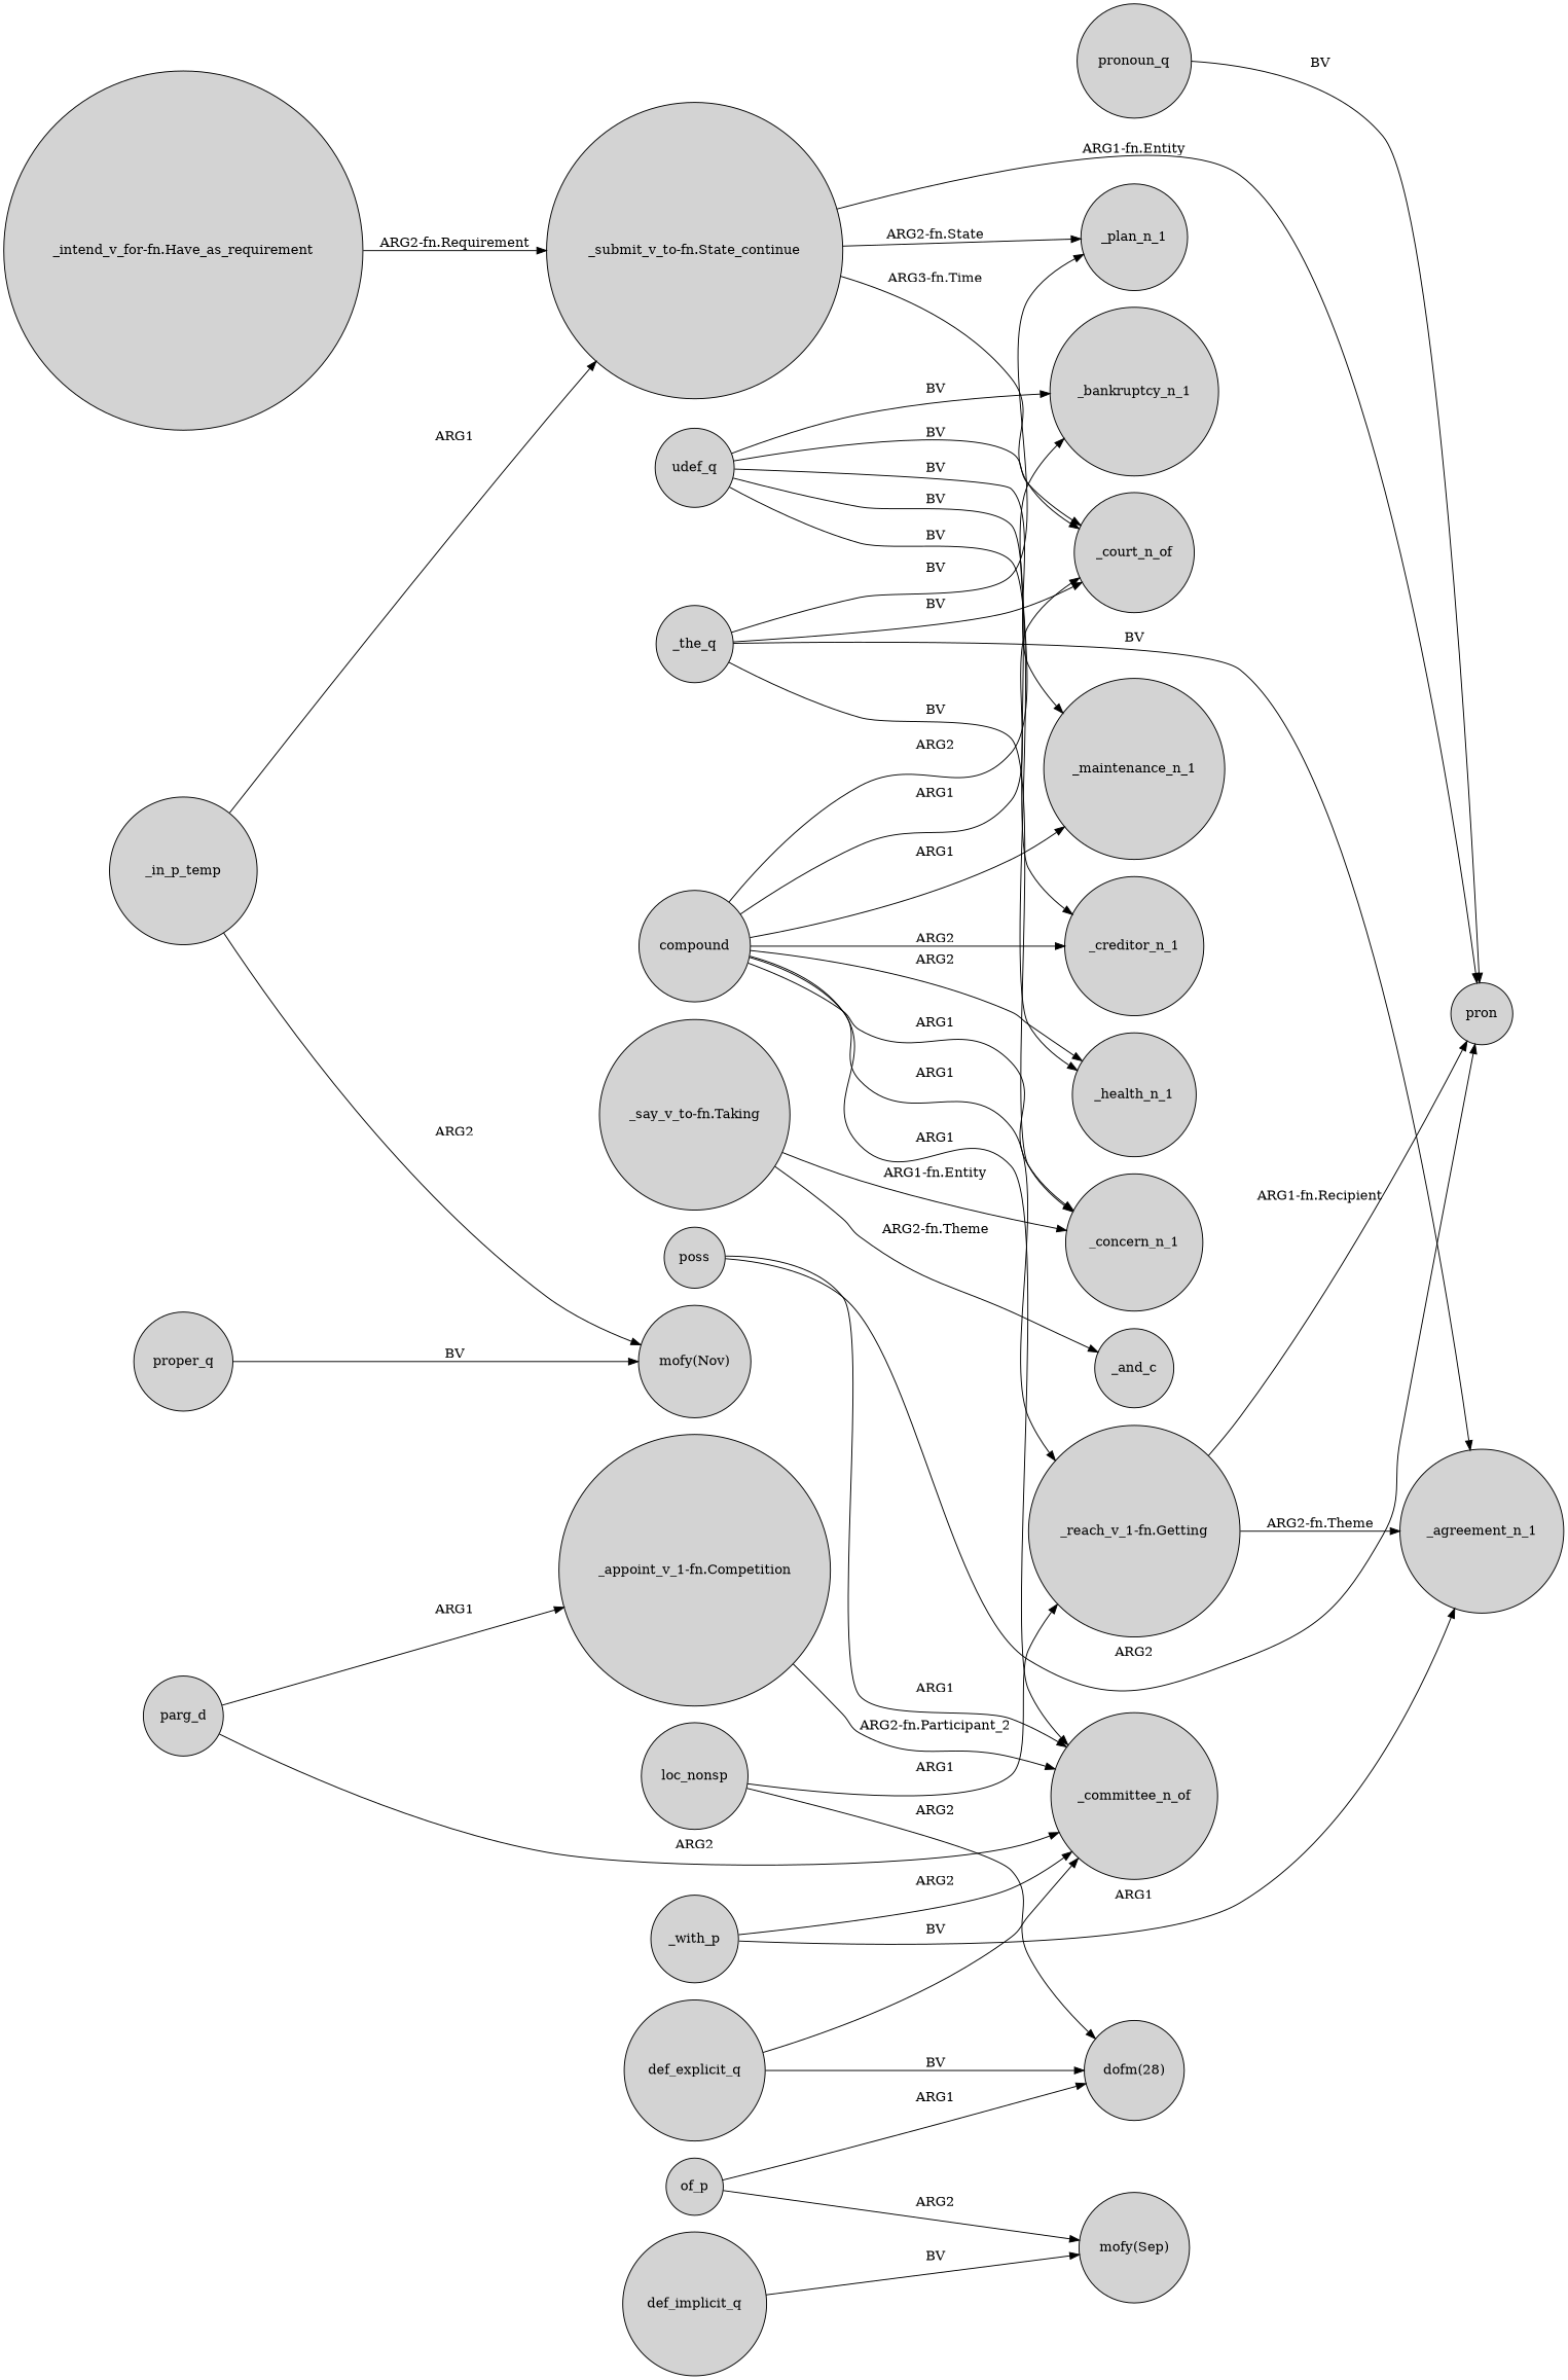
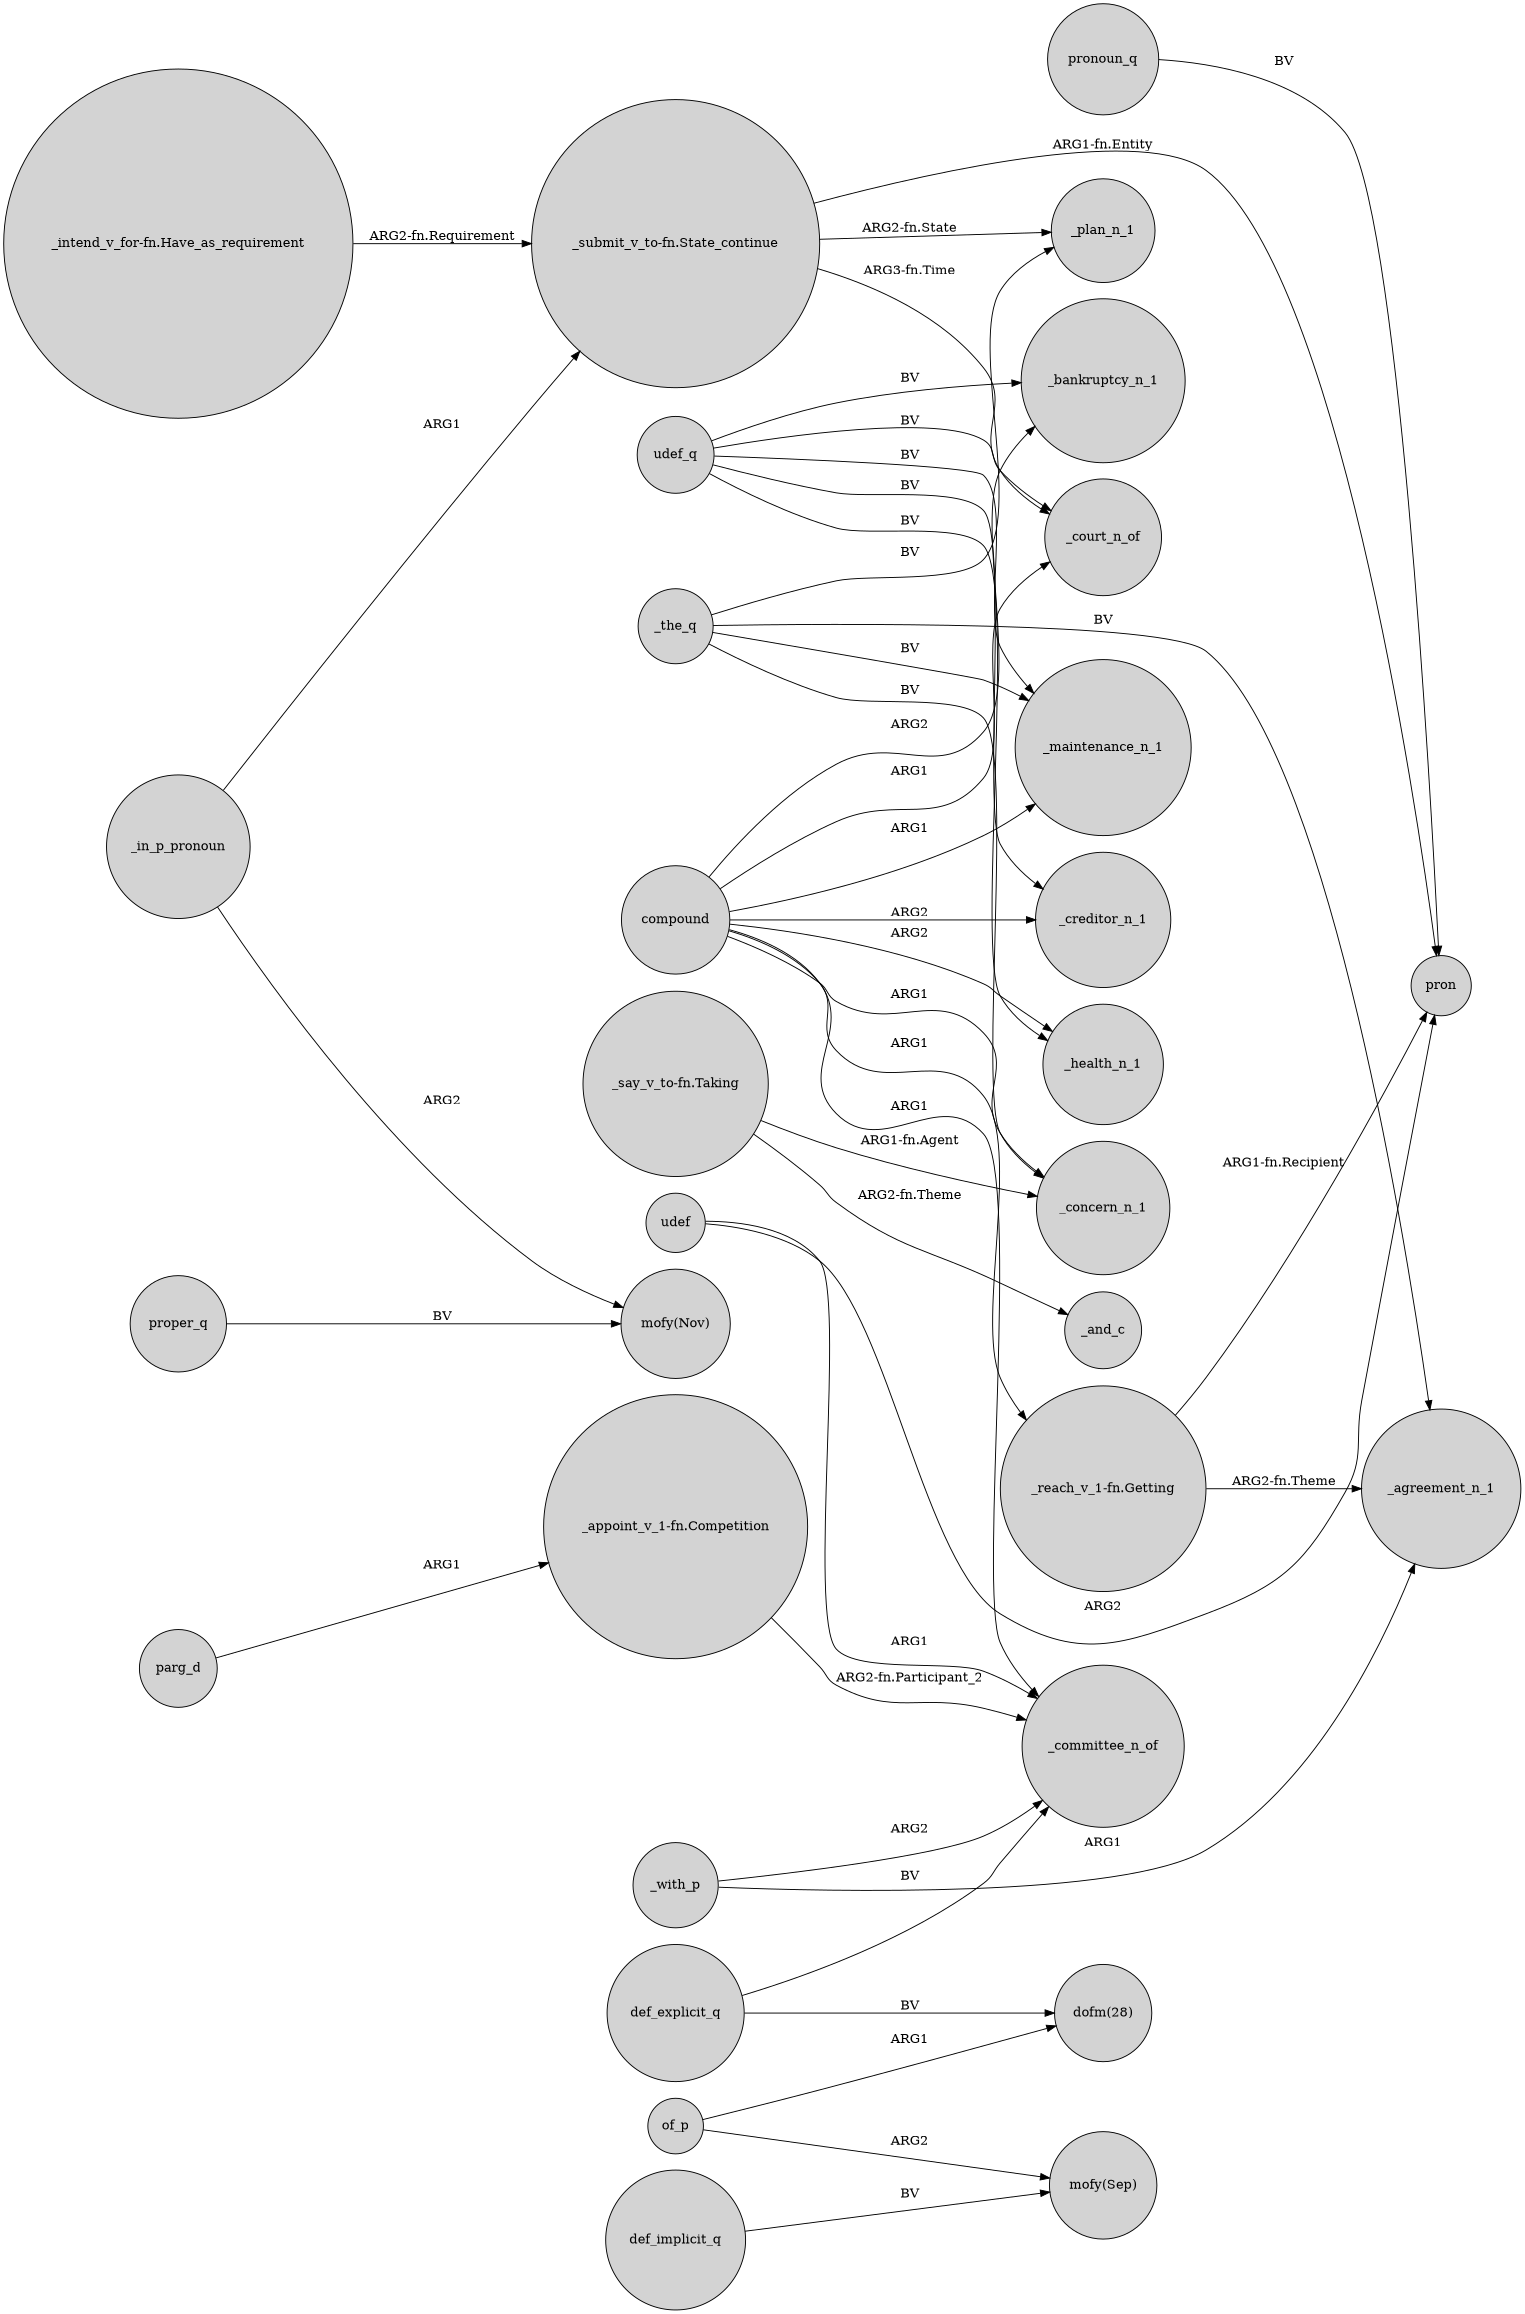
  digraph {
    rankdir=LR
    node [shape=circle style=filled]
    udef_q
    _health_n_1
    _court_n_of
    _bankruptcy_n_1
    _maintenance_n_1
    _creditor_n_1
    "_submit_v_to-fn.State_continue"
    _plan_n_1
    pron
    _the_q
    _agreement_n_1
    _concern_n_1
    "_say_v_to-fn.Taking"
    _and_c
    parg_d
    _committee_n_of
    "_appoint_v_1-fn.Competition"
    "_reach_v_1-fn.Getting"
    compound
    def_implicit_q
    "mofy(Sep)"
-   loc_nonsp
    "dofm(28)"
    def_explicit_q
    _with_p
    "_intend_v_for-fn.Have_as_requirement"
    of_p
    proper_q
    "mofy(Nov)"
    pronoun_q
-   poss
-   _in_p_temp
+   poss [label=udef]
+   _in_p_temp [label=_in_p_pronoun]
    udef_q -> _health_n_1 [label=BV]
    udef_q -> _court_n_of [label=BV]
    udef_q -> _bankruptcy_n_1 [label=BV]
    udef_q -> _maintenance_n_1 [label=BV]
    udef_q -> _creditor_n_1 [label=BV]
    "_submit_v_to-fn.State_continue" -> _court_n_of [label="ARG3-fn.Time"]
    "_submit_v_to-fn.State_continue" -> _plan_n_1 [label="ARG2-fn.State"]
    "_submit_v_to-fn.State_continue" -> pron [label="ARG1-fn.Entity"]
-   _the_q -> _court_n_of [label=BV]
+   _the_q -> _maintenance_n_1 [label=BV]
    _the_q -> _plan_n_1 [label=BV]
    _the_q -> _agreement_n_1 [label=BV]
    _the_q -> _concern_n_1 [label=BV]
-   "_say_v_to-fn.Taking" -> _concern_n_1 [label="ARG1-fn.Entity"]
+   "_say_v_to-fn.Taking" -> _concern_n_1 [label="ARG1-fn.Agent"]
    "_say_v_to-fn.Taking" -> _and_c [label="ARG2-fn.Theme"]
-   parg_d -> _committee_n_of [label=ARG2]
    parg_d -> "_appoint_v_1-fn.Competition" [label=ARG1]
    "_appoint_v_1-fn.Competition" -> _committee_n_of [label="ARG2-fn.Participant_2"]
    "_reach_v_1-fn.Getting" -> pron [label="ARG1-fn.Recipient"]
    "_reach_v_1-fn.Getting" -> _agreement_n_1 [label="ARG2-fn.Theme"]
    compound -> _health_n_1 [label=ARG2]
    compound -> _court_n_of [label=ARG1]
    compound -> _bankruptcy_n_1 [label=ARG2]
    compound -> _maintenance_n_1 [label=ARG1]
    compound -> _creditor_n_1 [label=ARG2]
    compound -> _concern_n_1 [label=ARG1]
    compound -> _committee_n_of [label=ARG1]
    compound -> "_reach_v_1-fn.Getting" [label=ARG1]
    def_implicit_q -> "mofy(Sep)" [label=BV]
-   loc_nonsp -> "_reach_v_1-fn.Getting" [label=ARG1]
-   loc_nonsp -> "dofm(28)" [label=ARG2]
    def_explicit_q -> _committee_n_of [label=BV]
    def_explicit_q -> "dofm(28)" [label=BV]
    _with_p -> _agreement_n_1 [label=ARG1]
    _with_p -> _committee_n_of [label=ARG2]
    "_intend_v_for-fn.Have_as_requirement" -> "_submit_v_to-fn.State_continue" [label="ARG2-fn.Requirement"]
    of_p -> "mofy(Sep)" [label=ARG2]
    of_p -> "dofm(28)" [label=ARG1]
    proper_q -> "mofy(Nov)" [label=BV]
    pronoun_q -> pron [label=BV]
    poss -> pron [label=ARG2]
    poss -> _committee_n_of [label=ARG1]
    _in_p_temp -> "_submit_v_to-fn.State_continue" [label=ARG1]
    _in_p_temp -> "mofy(Nov)" [label=ARG2]
  }
